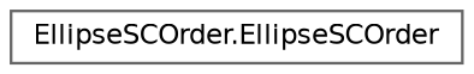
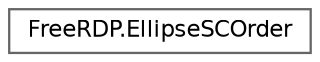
  digraph {
    rankdir=LR
-   n1 [color=grey40 fillcolor=white fontname=Helvetica fontsize=10 height=0.2 label="EllipseSCOrder.EllipseSCOrder" shape=box style=filled width=0.4]
+   n1 [color=grey40 fillcolor=white fontname=Helvetica fontsize=10 height=0.2 label="FreeRDP.EllipseSCOrder" shape=box style=filled width=0.4]
  }
